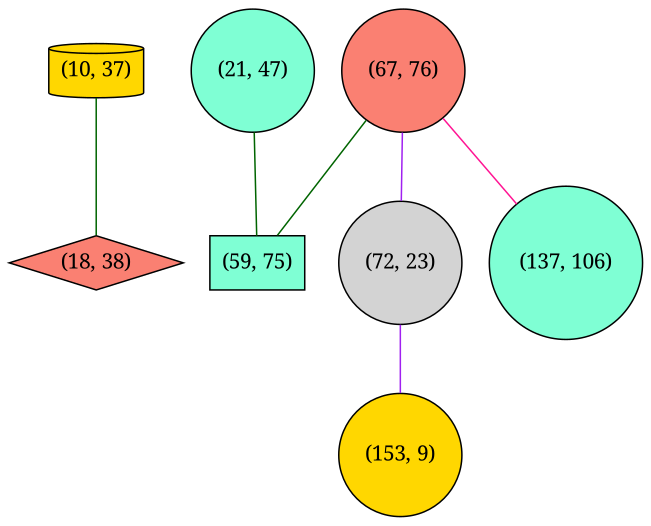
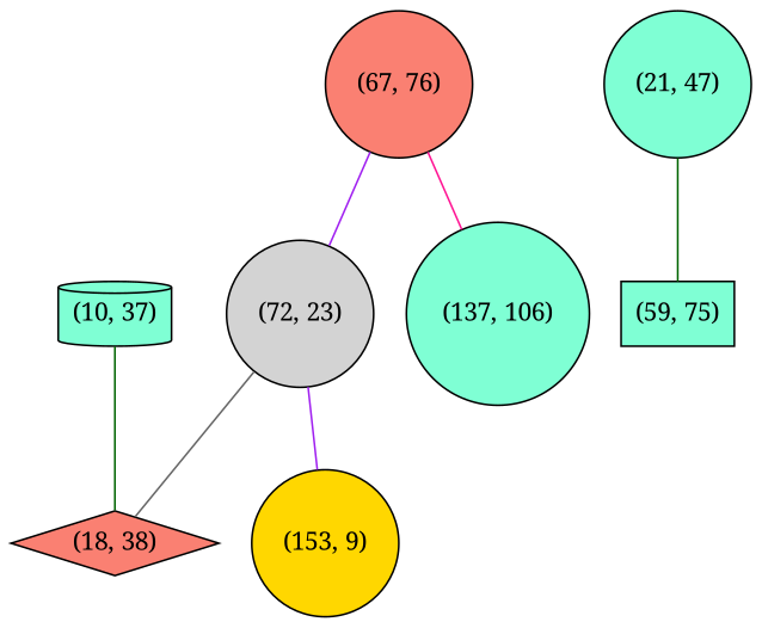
  graph {
    fontname="Noto Serif"
    node [fillcolor=aquamarine fontname="Noto Serif" shape=circle style=filled]
    edge [color=darkgreen fontname="Noto Serif" weight=1]
-   "(10, 37)" [fillcolor=gold shape=cylinder]
+   "(10, 37)" [shape=cylinder]
    "(18, 38)" [fillcolor=salmon shape=diamond]
    "(59, 75)" [shape=box]
    "(21, 47)"
    "(67, 76)" [fillcolor=salmon]
    "(72, 23)" [fillcolor=lightgrey]
    "(137, 106)"
    "(153, 9)" [fillcolor=gold]
    "(10, 37)" -- "(18, 38)"
    "(21, 47)" -- "(59, 75)"
-   "(67, 76)" -- "(59, 75)"
    "(67, 76)" -- "(72, 23)" [color=purple]
    "(67, 76)" -- "(137, 106)" [color=deeppink]
+   "(72, 23)" -- "(18, 38)" [color=gray40]
    "(72, 23)" -- "(153, 9)" [color=purple]
  }
